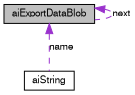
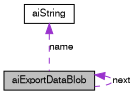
  digraph {
    node [color=black fontname=FreeSans fontsize=10 shape=record]
    edge [color=darkorchid3 dir=back fontname=FreeSans fontsize=10 labelfontname=FreeSans labelfontsize=10 style=dashed]
    n1 [fillcolor=grey75 fontcolor=black height=0.2 label=aiExportDataBlob style=filled width=0.4]
    n2 [height=0.2 label=aiString width=0.4]
    n1 -> n1 [label=next]
-   n1 -> n2 [label=name]
+   n2 -> n1 [label=name]
  }
